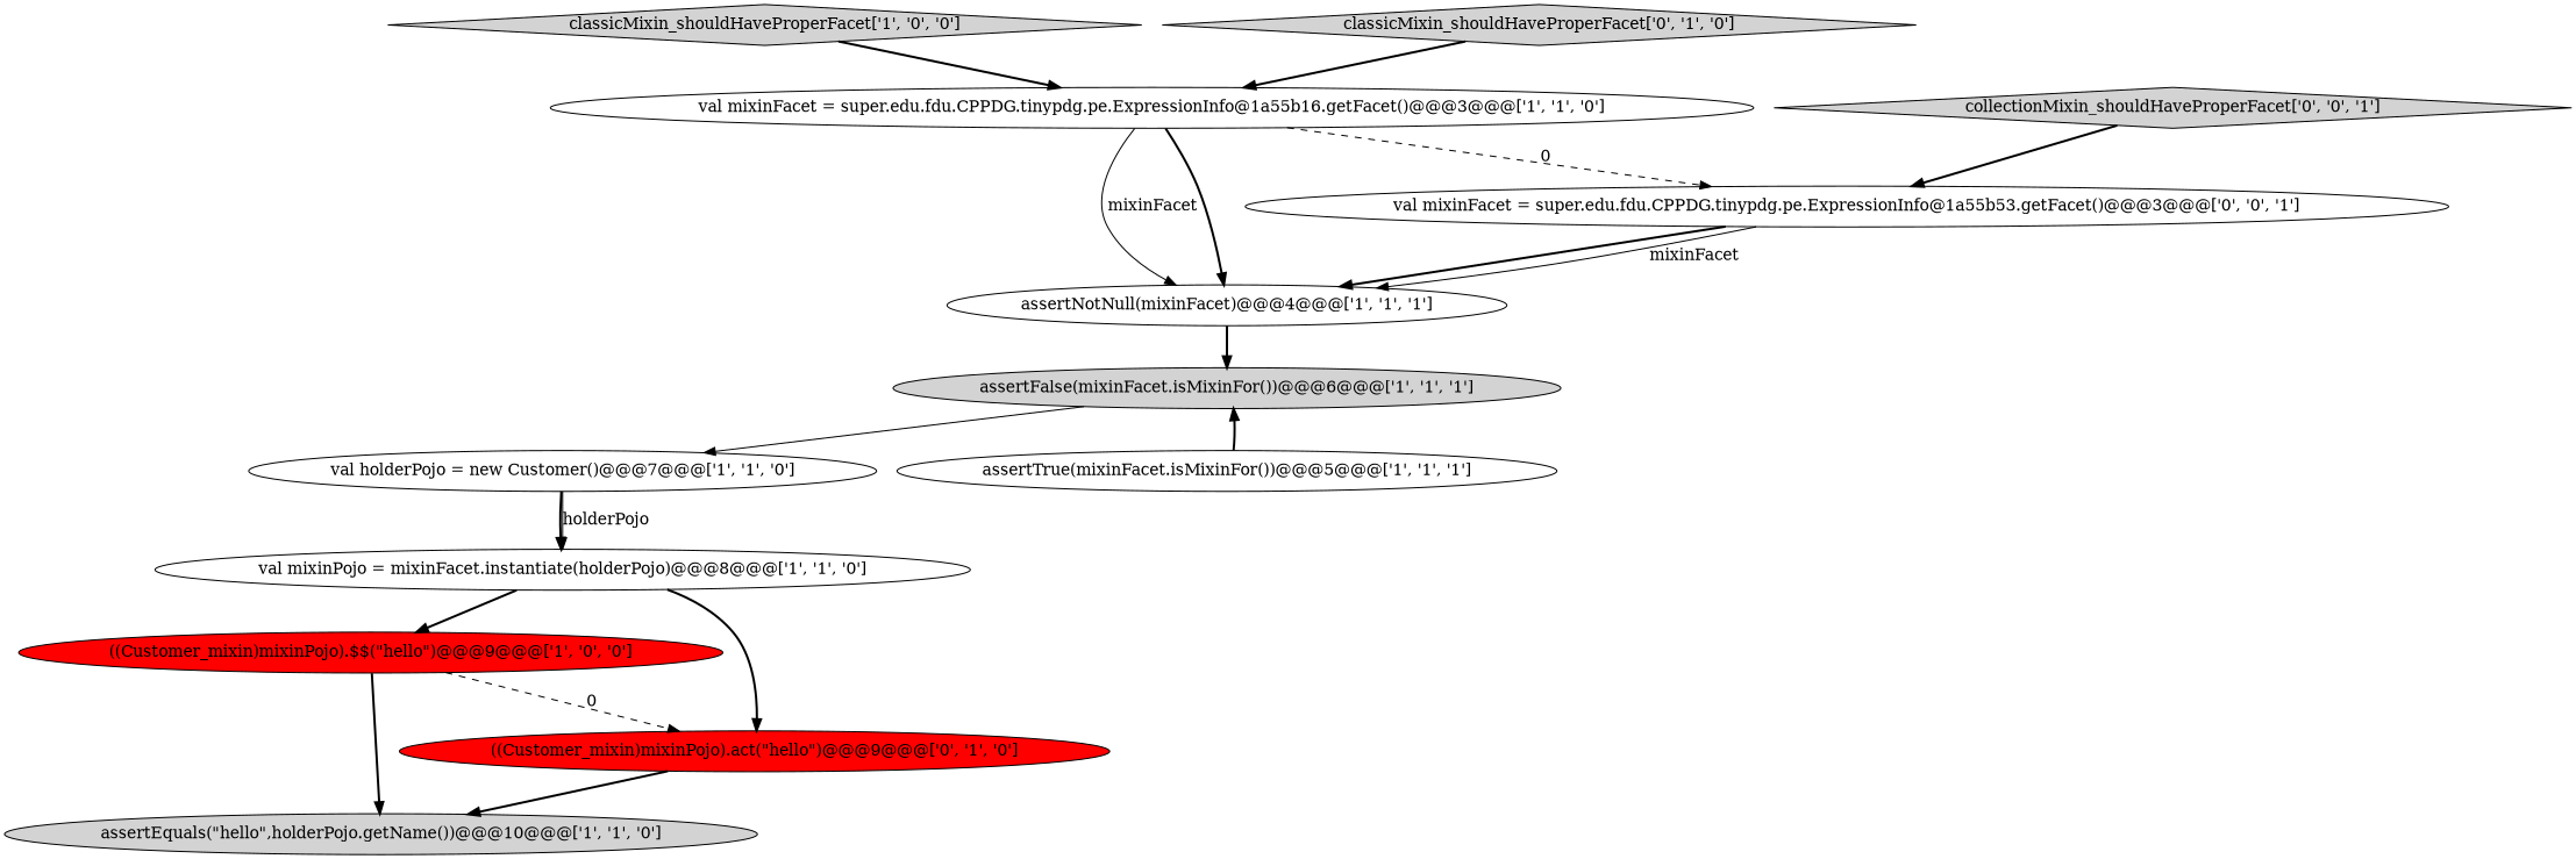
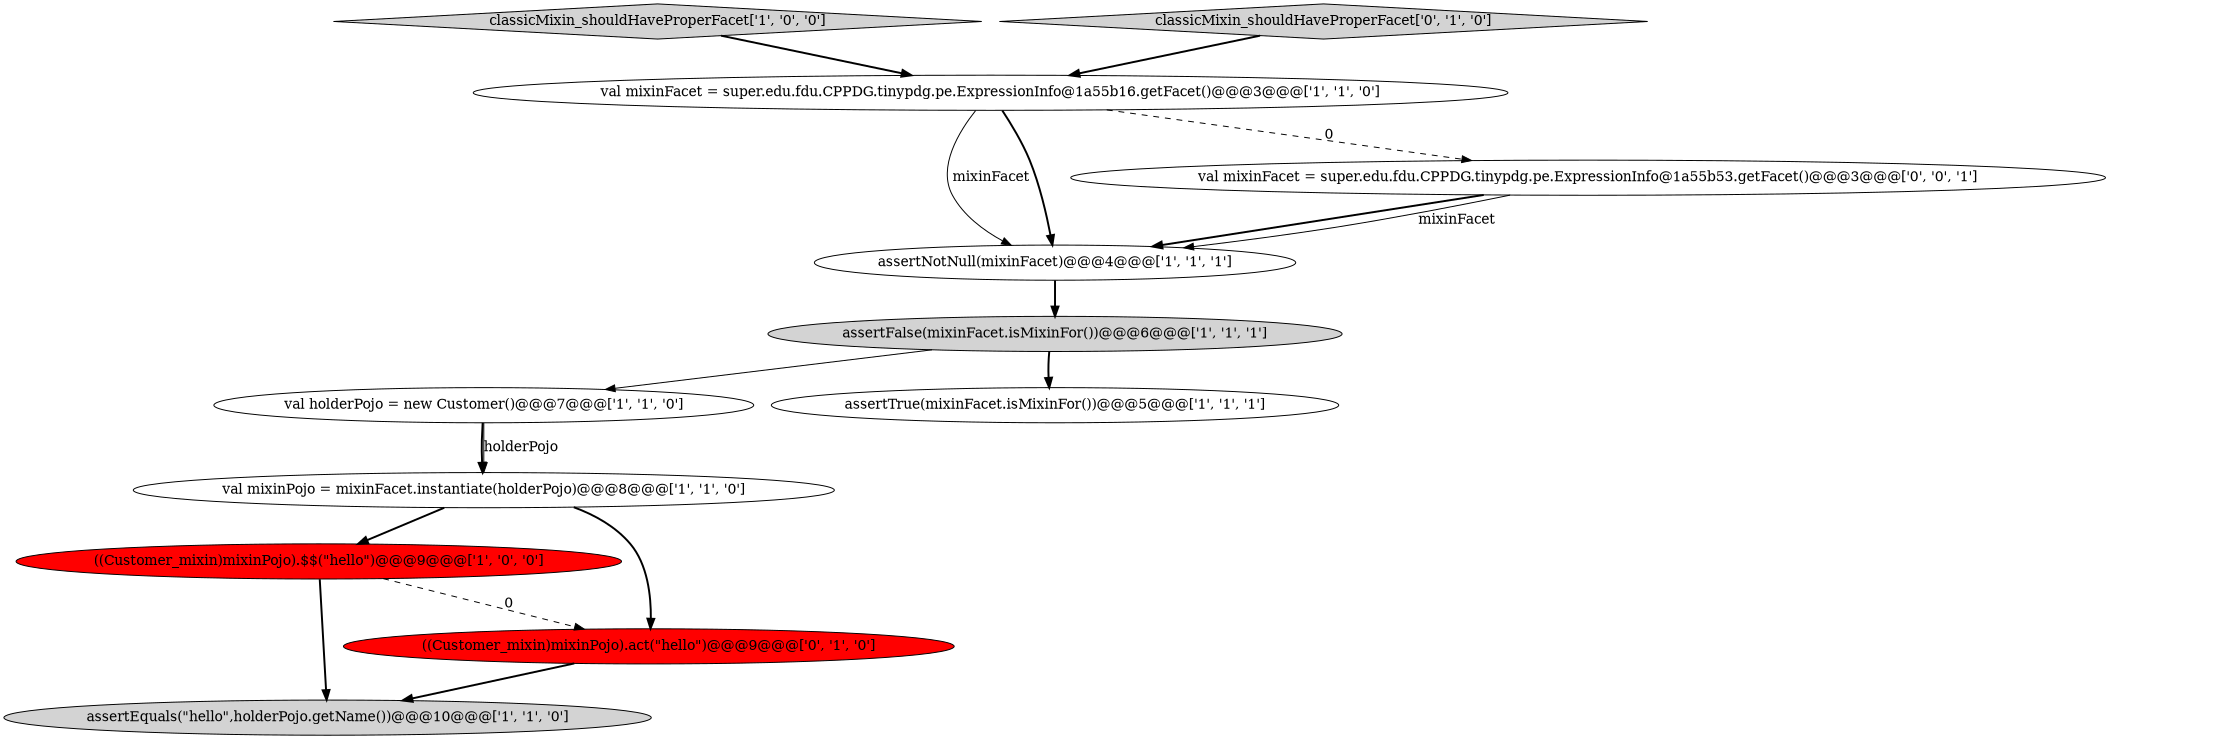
  digraph {
    node [fillcolor=white shape=ellipse style=filled]
    edge [style=bold]
    n1 [label="val mixinFacet = super.edu.fdu.CPPDG.tinypdg.pe.ExpressionInfo@1a55b16.getFacet()@@@3@@@['1', '1', '0']"]
    n2 [label="val mixinFacet = super.edu.fdu.CPPDG.tinypdg.pe.ExpressionInfo@1a55b53.getFacet()@@@3@@@['0', '0', '1']"]
    n3 [label="assertNotNull(mixinFacet)@@@4@@@['1', '1', '1']"]
    n4 [fillcolor=lightgray label="assertFalse(mixinFacet.isMixinFor())@@@6@@@['1', '1', '1']"]
    n5 [label="val holderPojo = new Customer()@@@7@@@['1', '1', '0']"]
    n6 [label="val mixinPojo = mixinFacet.instantiate(holderPojo)@@@8@@@['1', '1', '0']"]
    n7 [label="assertTrue(mixinFacet.isMixinFor())@@@5@@@['1', '1', '1']"]
    n8 [fillcolor=red label="((Customer_mixin)mixinPojo).$$(\"hello\")@@@9@@@['1', '0', '0']"]
    n9 [fillcolor=red label="((Customer_mixin)mixinPojo).act(\"hello\")@@@9@@@['0', '1', '0']"]
    n10 [fillcolor=lightgray label="assertEquals(\"hello\",holderPojo.getName())@@@10@@@['1', '1', '0']"]
    n11 [fillcolor=lightgray label="classicMixin_shouldHaveProperFacet['1', '0', '0']" shape=diamond]
    n12 [fillcolor=lightgray label="classicMixin_shouldHaveProperFacet['0', '1', '0']" shape=diamond]
-   n13 [fillcolor=lightgray label="collectionMixin_shouldHaveProperFacet['0', '0', '1']" shape=diamond]
    n1 -> n2 [label=0 style=dashed]
    n1 -> n3 [label=mixinFacet style=solid]
    n1 -> n3
    n2 -> n3
    n2 -> n3 [label=mixinFacet style=solid]
    n3 -> n4
    n4 -> n5 [style=solid]
    n5 -> n6
    n5 -> n6 [label=holderPojo style=solid]
    n6 -> n8
    n6 -> n9
-   n7 -> n4
+   n4 -> n7
    n8 -> n9 [label=0 style=dashed]
    n8 -> n10
    n9 -> n10
    n11 -> n1
    n12 -> n1
-   n13 -> n2
  }
